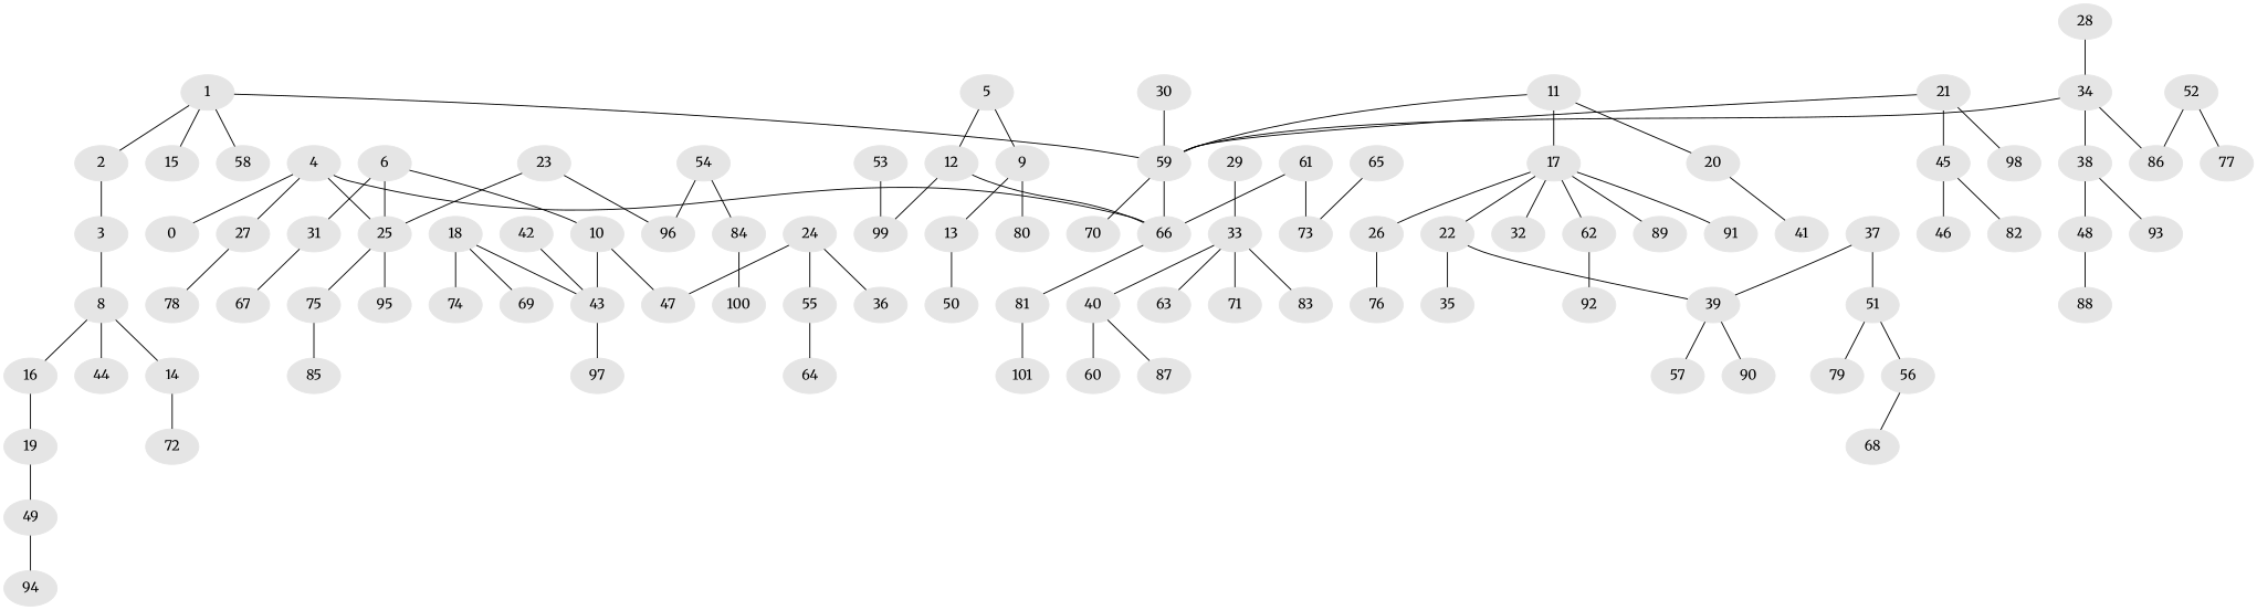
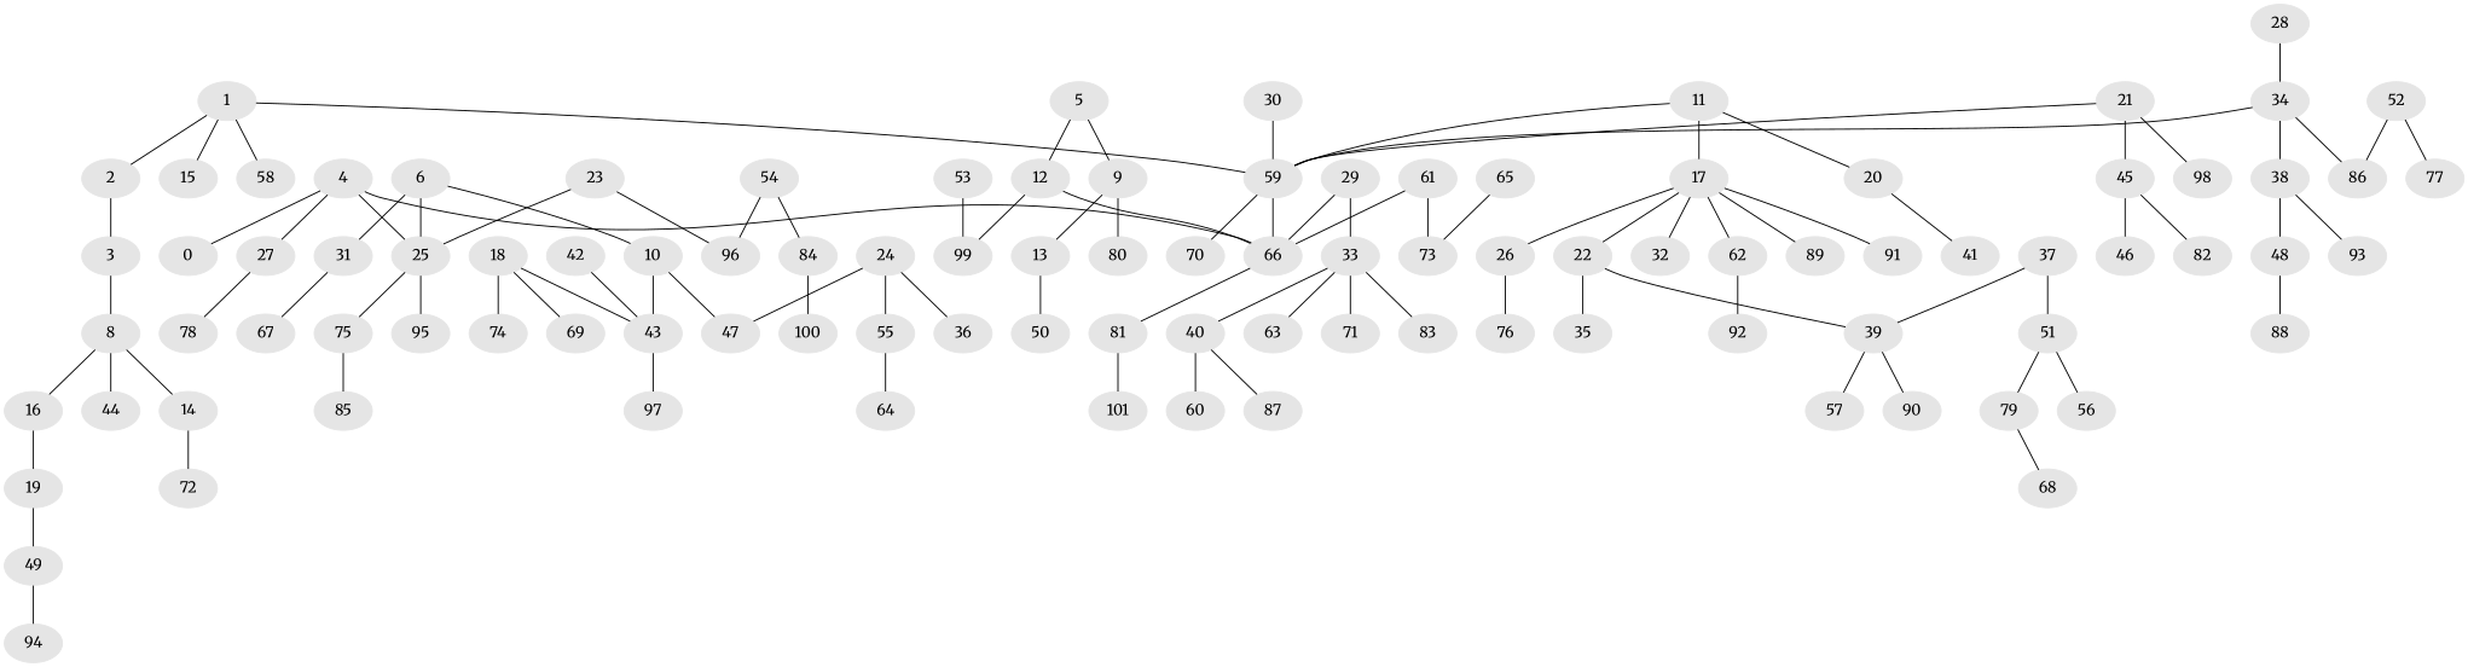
  graph {
    fontname=Merriweather
    node [color=gray90 fontname=Merriweather style=filled]
    edge [fontname=Merriweather weight=1.0]
    1
    2
    15
    58
    59
    3
    66
    70
    8
    14
    16
    44
    n13 [label=0]
    4
    25
    27
    95
    75
    78
    81
    5
    9
    12
    13
    80
    99
    6
    10
    31
    43
    47
    67
    72
    19
    50
    97
    11
    17
    20
    22
    26
    32
    62
    89
    91
    41
    49
    35
    39
    76
    92
    18
    69
    74
    94
    21
    45
    98
    46
    82
    57
    90
    23
    96
    24
    36
    55
    64
    85
    28
    34
    38
    86
    29
    33
    40
    63
    71
    83
    30
    60
    87
    48
    93
    37
    51
    56
    79
    88
    42
    68
    52
    77
    53
    54
    84
    100
    61
    73
    65
    101
    1 -- 2
    1 -- 15
    1 -- 58
    1 -- 59
    2 -- 3
    59 -- 66
    59 -- 70
    3 -- 8
    66 -- 81
    8 -- 14
    8 -- 16
    8 -- 44
    14 -- 72
    16 -- 19
    4 -- 66
    4 -- n13
    4 -- 25
    4 -- 27
    25 -- 95
    25 -- 75
    27 -- 78
    75 -- 85
    81 -- 101
    5 -- 9
    5 -- 12
    9 -- 13
    9 -- 80
    12 -- 66
    12 -- 99
    13 -- 50
    6 -- 25
    6 -- 10
    6 -- 31
    10 -- 43
    10 -- 47
    31 -- 67
    43 -- 97
    19 -- 49
    11 -- 59
    11 -- 17
    11 -- 20
    17 -- 22
    17 -- 26
    17 -- 32
    17 -- 62
    17 -- 89
    17 -- 91
    20 -- 41
    22 -- 35
    22 -- 39
    26 -- 76
    62 -- 92
    49 -- 94
    39 -- 57
    39 -- 90
    18 -- 43
    18 -- 69
    18 -- 74
    21 -- 59
    21 -- 45
    21 -- 98
    45 -- 46
    45 -- 82
    23 -- 25
    23 -- 96
    24 -- 47
    24 -- 36
    24 -- 55
    55 -- 64
    28 -- 34
    34 -- 59
    34 -- 38
    34 -- 86
    38 -- 48
    38 -- 93
+   29 -- 66
    29 -- 33
    33 -- 40
    33 -- 63
    33 -- 71
    33 -- 83
    40 -- 60
    40 -- 87
    30 -- 59
    48 -- 88
    37 -- 39
    37 -- 51
    51 -- 56
    51 -- 79
-   56 -- 68
+   79 -- 68
    42 -- 43
    52 -- 86
    52 -- 77
    53 -- 99
    54 -- 96
    54 -- 84
    84 -- 100
    61 -- 66
    61 -- 73
    65 -- 73
  }
